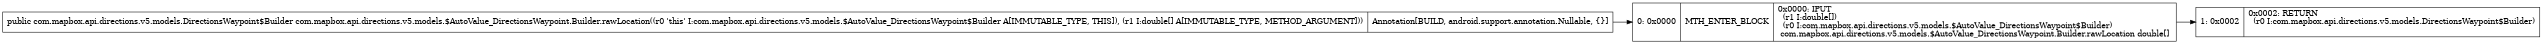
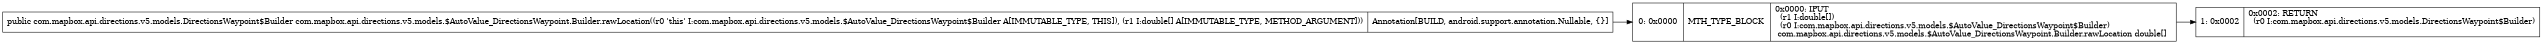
  digraph {
    rankdir=LR
    node [shape=record]
-   n1 [label="{0\:\ 0x0000|MTH_ENTER_BLOCK\l|0x0000: IPUT  \l  (r1 I:double[])\l  (r0 I:com.mapbox.api.directions.v5.models.$AutoValue_DirectionsWaypoint$Builder)\l com.mapbox.api.directions.v5.models.$AutoValue_DirectionsWaypoint.Builder.rawLocation double[] \l}"]
+   n1 [label="{0\:\ 0x0000|MTH_TYPE_BLOCK\l|0x0000: IPUT  \l  (r1 I:double[])\l  (r0 I:com.mapbox.api.directions.v5.models.$AutoValue_DirectionsWaypoint$Builder)\l com.mapbox.api.directions.v5.models.$AutoValue_DirectionsWaypoint.Builder.rawLocation double[] \l}"]
    n2 [label="{1\:\ 0x0002|0x0002: RETURN  \l  (r0 I:com.mapbox.api.directions.v5.models.DirectionsWaypoint$Builder)\l \l}"]
    n3 [label="{public com.mapbox.api.directions.v5.models.DirectionsWaypoint$Builder com.mapbox.api.directions.v5.models.$AutoValue_DirectionsWaypoint.Builder.rawLocation((r0 'this' I:com.mapbox.api.directions.v5.models.$AutoValue_DirectionsWaypoint$Builder A[IMMUTABLE_TYPE, THIS]), (r1 I:double[] A[IMMUTABLE_TYPE, METHOD_ARGUMENT]))  | Annotation[BUILD, android.support.annotation.Nullable, \{\}]\l}"]
    n1 -> n2
    n3 -> n1
  }
